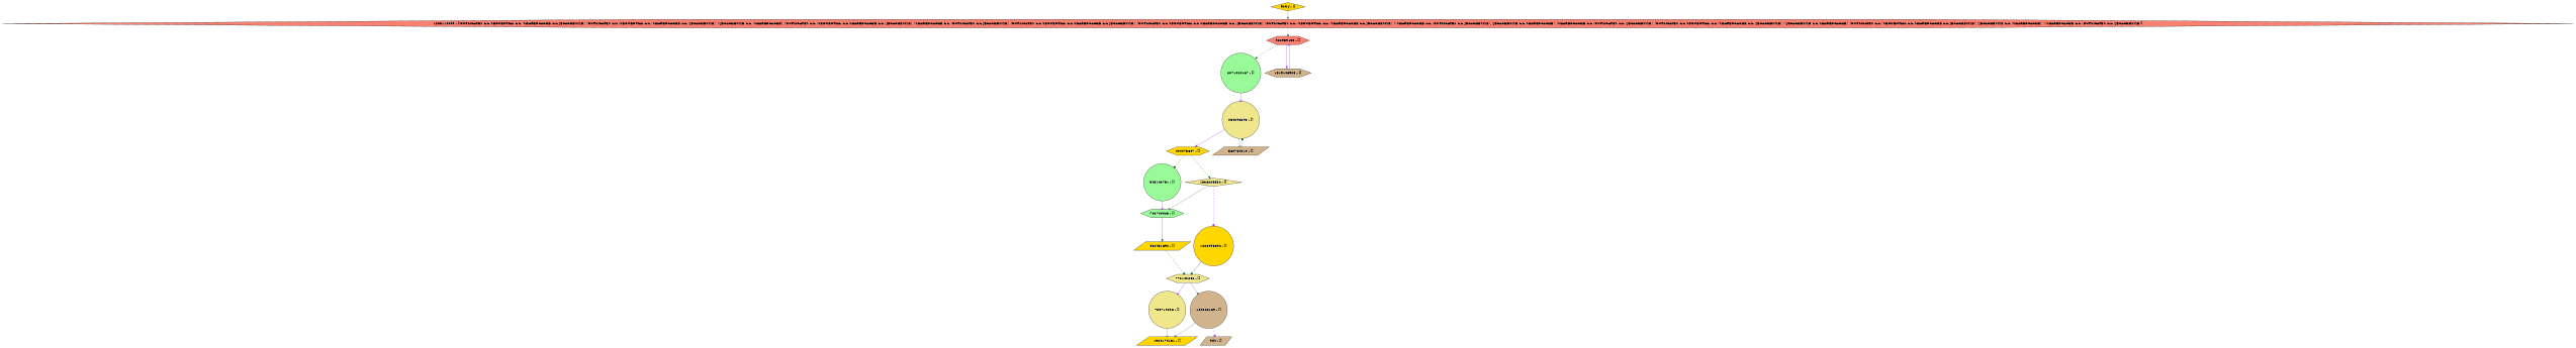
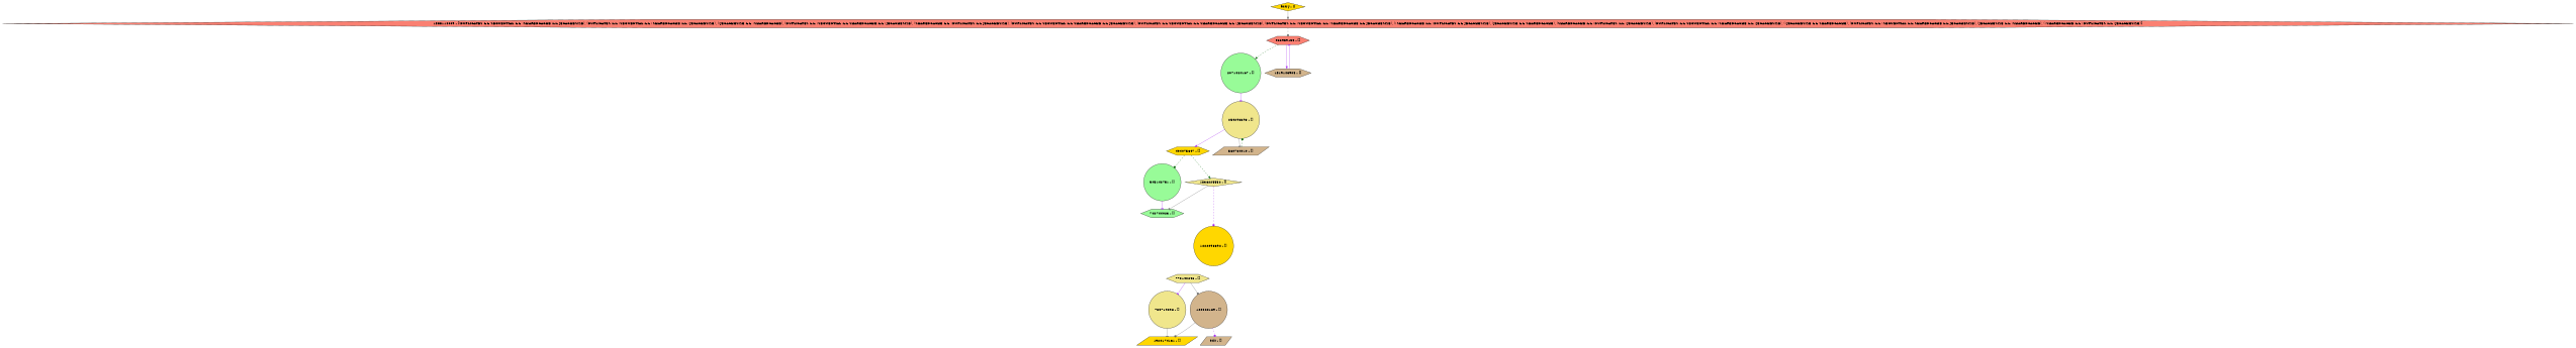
  digraph {
    fontname="DejaVu Serif"
    node [fillcolor=gold fontname="DejaVu Serif" shape=circle style=filled]
    edge [arrowhead=dot color=purple fontname="DejaVu Serif" style=solid]
    n1 [fillcolor=khaki label="254296393 - []"]
    n2 [label="404075647 - []" shape=hexagon]
    n3 [fillcolor=tan label="560734010 - []" shape=parallelogram]
    n4 [fillcolor=khaki label="1838225552 - []" shape=diamond]
    n5 [fillcolor=palegreen label="545142751 - []"]
    n6 [fillcolor=palegreen label="742744023 - []" shape=hexagon]
    n7 [label="1222093892 - []"]
-   n8 [label="432451692 - []" shape=parallelogram]
    n9 [fillcolor=salmon label="1555114009 - [(DUPLICATES && SEQUENTIAL && !SHAREDCACHE && JECACHESIZE), (DUPLICATES && !SEQUENTIAL && !SHAREDCACHE && !JECACHESIZE), (!JECACHESIZE && !SHAREDCACHE), (DUPLICATES && !SEQUENTIAL && SHAREDCACHE && !JECACHESIZE), (SHAREDCACHE && !DUPLICATES && JECACHESIZE), (DUPLICATES && SEQUENTIAL && SHAREDCACHE && JECACHESIZE), (DUPLICATES && SEQUENTIAL && SHAREDCACHE && !JECACHESIZE), (DUPLICATES && !SEQUENTIAL && !SHAREDCACHE && JECACHESIZE), (!SHAREDCACHE && !DUPLICATES && JECACHESIZE), (JECACHESIZE && SHAREDCACHE), (SHAREDCACHE && !DUPLICATES && !JECACHESIZE), (DUPLICATES && SEQUENTIAL && !SHAREDCACHE && !JECACHESIZE), (!JECACHESIZE && SHAREDCACHE), (DUPLICATES && !SEQUENTIAL && SHAREDCACHE && JECACHESIZE), (JECACHESIZE && !SHAREDCACHE), (!SHAREDCACHE && !DUPLICATES && !JECACHESIZE)]" shape=hexagon]
    n10 [fillcolor=salmon label="922959155 - []" shape=hexagon]
    n11 [fillcolor=palegreen label="2071484167 - []"]
    n12 [fillcolor=tan label="1519143905 - []" shape=hexagon]
    n13 [fillcolor=khaki label="770140246 - []" shape=hexagon]
    n14 [fillcolor=tan label="120828189 - []"]
    n15 [fillcolor=khaki label="735719898 - []"]
    n16 [label="1920174131 - []" shape=parallelogram]
    n17 [fillcolor=tan label="exit - []" shape=parallelogram]
    n18 [label="entry - []" shape=diamond]
    n1 -> n2 [arrowhead=normal]
    n1 -> n3 [arrowhead=tee color=gray40]
    n2 -> n4 [arrowhead=normal color=darkgreen style=dashed]
    n2 -> n5 [color=darkgreen style=dashed]
    n3 -> n1 [color=darkgreen style=dashed]
    n4 -> n6 [arrowhead=tee color=gray40]
    n4 -> n7 [style=dashed]
    n5 -> n6 [arrowhead=tee]
-   n6 -> n8 [arrowhead=normal color=darkgreen]
-   n7 -> n13 [color=darkgreen]
-   n8 -> n13 [color=darkgreen style=dashed]
    n9 -> n10 [color=gray40 style=dashed]
    n10 -> n11 [arrowhead=normal color=darkgreen style=dashed]
    n10 -> n12 [arrowhead=normal]
    n11 -> n1 [arrowhead=tee]
    n12 -> n10 [arrowhead=tee]
    n13 -> n14 [color=gray40]
    n13 -> n15 [arrowhead=tee]
    n14 -> n16 [color=gray40]
    n14 -> n17 [style=dashed]
    n15 -> n16 [arrowhead=tee color=gray40]
    n18 -> n9 [arrowhead=normal color=gray40]
  }
